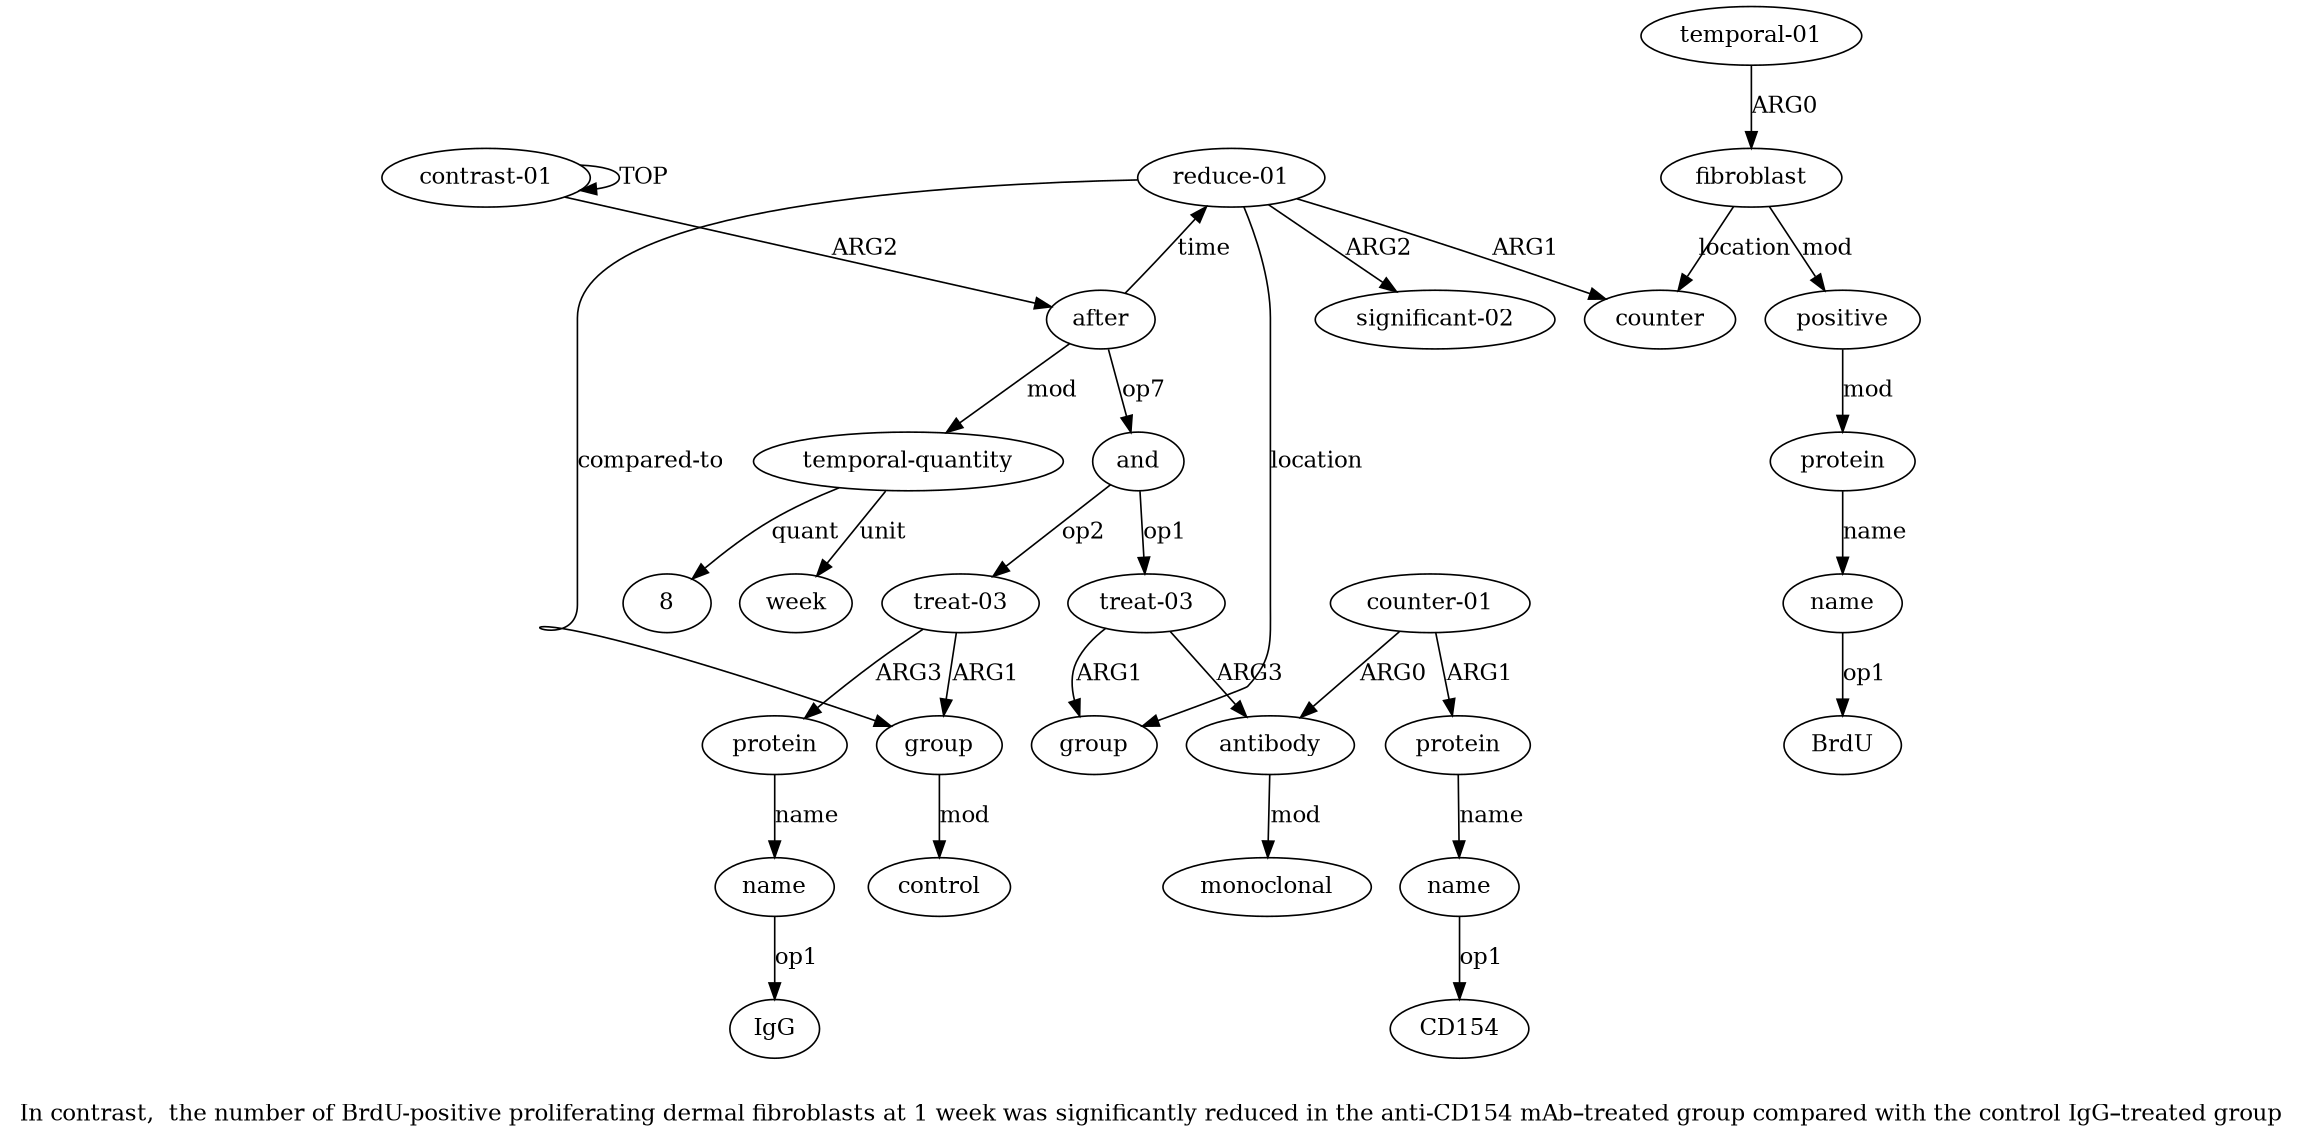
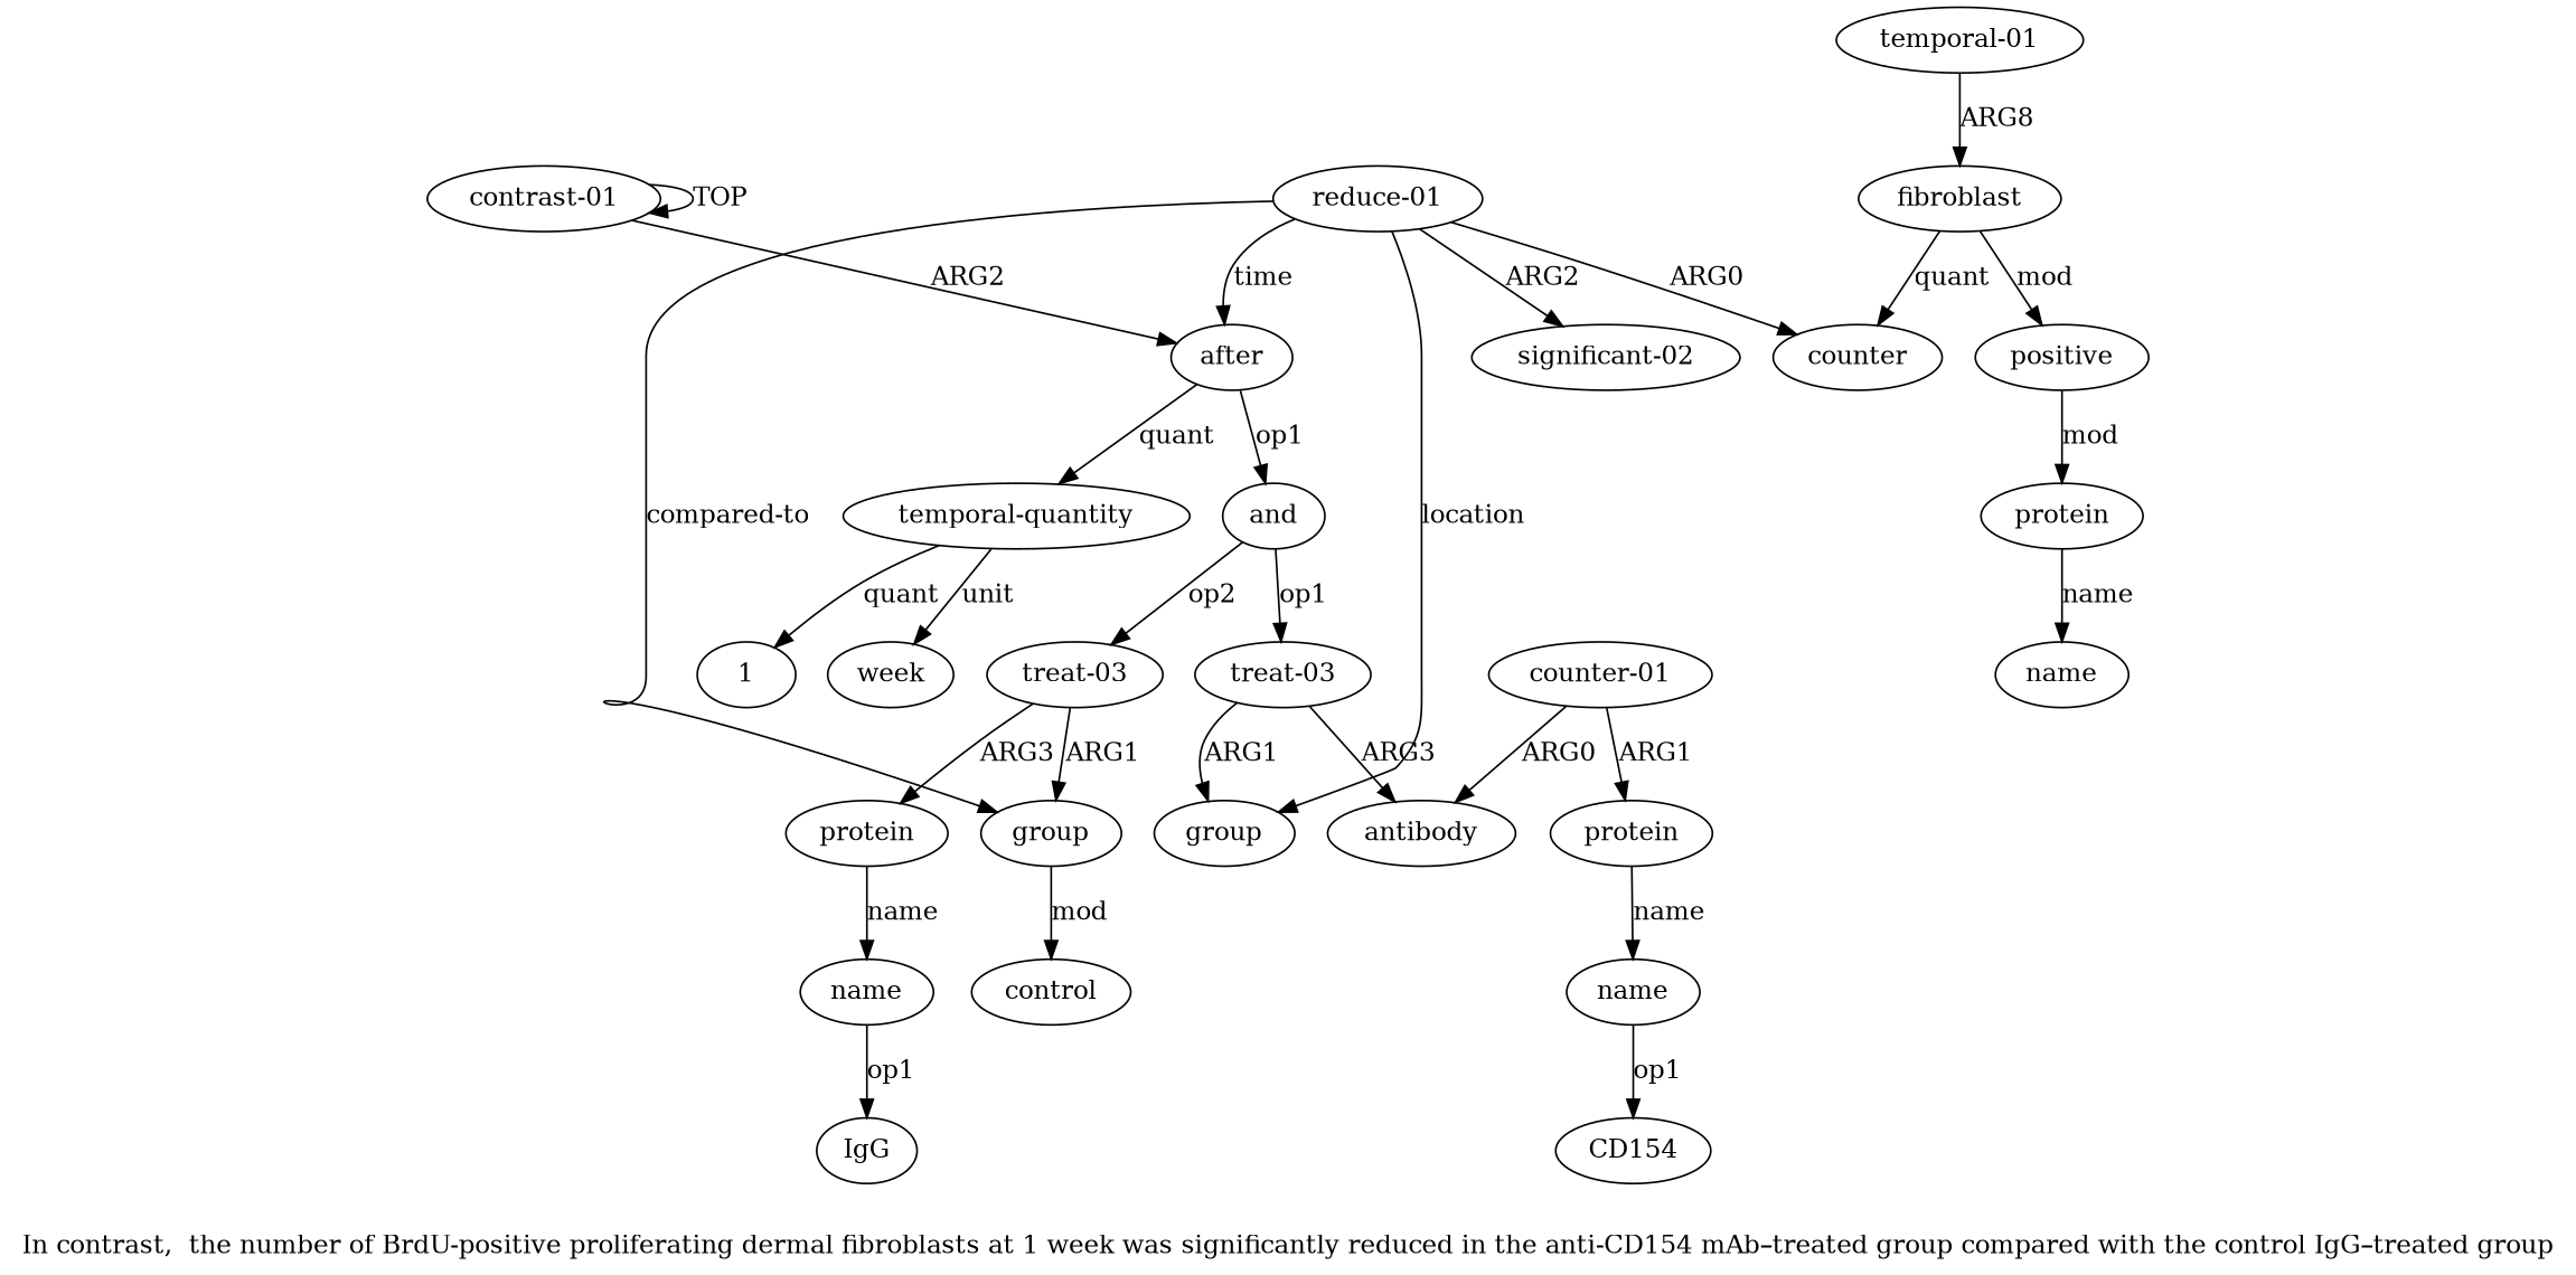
  digraph {
    label="In contrast,  the number of BrdU-positive proliferating dermal fibroblasts at 1 week was significantly reduced in the anti-CD154 mAb–treated group compared with the control IgG–treated group"
    node [color=black gold_ind=-1 gold_label=protein test_ind=-1 test_label=protein]
    edge [color=black gold_label=op1 test_label=op1]
    n1 [gold_ind=20 label=protein test_ind=20]
    n2 [gold_ind=21 gold_label=name label=name test_ind=21 test_label=name]
    n3 [gold_label=IgG label=IgG test_label=IgG]
    n4 [gold_ind=22 gold_label=after label=after test_ind=22 test_label=after]
    n5 [gold_ind=23 gold_label=and label=and test_ind=23 test_label=and]
    n6 [gold_ind=24 gold_label="temporal-quantity" label="temporal-quantity" test_ind=24 test_label="temporal-quantity"]
    n7 [gold_ind=11 gold_label="treat-03" label="treat-03" test_ind=11 test_label="treat-03"]
    n8 [gold_ind=19 gold_label="treat-03" label="treat-03" test_ind=19 test_label="treat-03"]
    n9 [gold_ind=25 gold_label=week label=week test_ind=25 test_label=week]
-   n10 [gold_label=1 label=8 test_label=1]
+   n10 [gold_label=1 label=1 test_label=1]
    n11 [gold_ind=12 gold_label=antibody label=antibody test_ind=12 test_label=antibody]
    n12 [gold_ind=10 gold_label=group label=group test_ind=10 test_label=group]
    n13 [gold_ind=17 gold_label=group label=group test_ind=17 test_label=group]
-   n14 [gold_ind=13 gold_label=monoclonal label=monoclonal test_ind=13 test_label=monoclonal]
    n15 [gold_ind=18 gold_label=control label=control test_ind=18 test_label=control]
-   n16 [gold_label=BrdU label=BrdU test_label=BrdU]
    n17 [gold_ind=15 label=protein test_ind=15]
    n18 [gold_ind=16 gold_label=name label=name test_ind=16 test_label=name]
    n19 [gold_label=CD154 label=CD154 test_label=CD154]
    n20 [gold_ind=14 gold_label="counter-01" label="counter-01" test_ind=14 test_label="counter-01"]
    n21 [gold_ind=1 gold_label="reduce-01" label="reduce-01" test_ind=1 test_label="reduce-01"]
    n22 [gold_ind=2 gold_label=number label=counter test_ind=2 test_label=number]
    n23 [gold_ind=9 gold_label="significant-02" label="significant-02" test_ind=9 test_label="significant-02"]
    n24 [gold_ind=0 gold_label="contrast-01" label="contrast-01" test_ind=0 test_label="contrast-01"]
    n25 [gold_ind=3 gold_label=fibroblast label=fibroblast test_ind=3 test_label=fibroblast]
    n26 [gold_ind=6 gold_label=positive label=positive test_ind=6 test_label=positive]
    n27 [gold_ind=7 label=protein test_ind=7]
    n28 [gold_ind=8 gold_label=name label=name test_ind=8 test_label=name]
    n29 [gold_ind=5 gold_label="proliferate-01" label="temporal-01" test_ind=5 test_label="proliferate-01"]
    n1 -> n2 [gold_label=name label=name test_label=name]
    n2 -> n3 [label=op1]
-   n4 -> n5 [label=op7]
-   n4 -> n6 [gold_label=quant label=mod test_label=quant]
+   n4 -> n5 [label=op1]
+   n4 -> n6 [gold_label=quant label=quant test_label=quant]
    n5 -> n7 [label=op1]
    n5 -> n8 [gold_label=op2 label=op2 test_label=op2]
    n6 -> n9 [gold_label=unit label=unit test_label=unit]
    n6 -> n10 [gold_label=quant label=quant test_label=quant]
    n7 -> n11 [gold_label=ARG3 label=ARG3 test_label=ARG3]
    n7 -> n12 [gold_label=ARG1 label=ARG1 test_label=ARG1]
    n8 -> n1 [gold_label=ARG3 label=ARG3 test_label=ARG3]
    n8 -> n13 [gold_label=ARG1 label=ARG1 test_label=ARG1]
-   n11 -> n14 [gold_label=mod label=mod test_label=mod]
    n13 -> n15 [gold_label=mod label=mod test_label=mod]
    n17 -> n18 [gold_label=name label=name test_label=name]
    n18 -> n19 [label=op1]
    n20 -> n11 [gold_label=ARG0 label=ARG0 test_label=ARG0]
    n20 -> n17 [gold_label=ARG1 label=ARG1 test_label=ARG1]
-   n4 -> n21 [gold_label=time label=time test_label=time]
+   n21 -> n4 [gold_label=time label=time test_label=time]
    n21 -> n12 [gold_label=location label=location test_label=location]
    n21 -> n13 [gold_label="compared-to" label="compared-to" test_label="compared-to"]
-   n21 -> n22 [gold_label=ARG1 label=ARG1 test_label=ARG1]
+   n21 -> n22 [gold_label=ARG1 label=ARG0 test_label=ARG1]
    n21 -> n23 [gold_label=ARG2 label=ARG2 test_label=ARG2]
    n24 -> n4 [gold_label=ARG2 label=ARG2 test_label=ARG2]
    n24 -> n24 [gold_label=TOP label=TOP test_label=TOP]
-   n25 -> n22 [gold_label=quant label=location test_label=quant]
+   n25 -> n22 [gold_label=quant label=quant test_label=quant]
    n25 -> n26 [gold_label=mod label=mod test_label=mod]
    n26 -> n27 [gold_label=mod label=mod test_label=mod]
    n27 -> n28 [gold_label=name label=name test_label=name]
-   n28 -> n16 [label=op1]
-   n29 -> n25 [gold_label=ARG0 label=ARG0 test_label=ARG0]
+   n29 -> n25 [gold_label=ARG0 label=ARG8 test_label=ARG0]
  }
